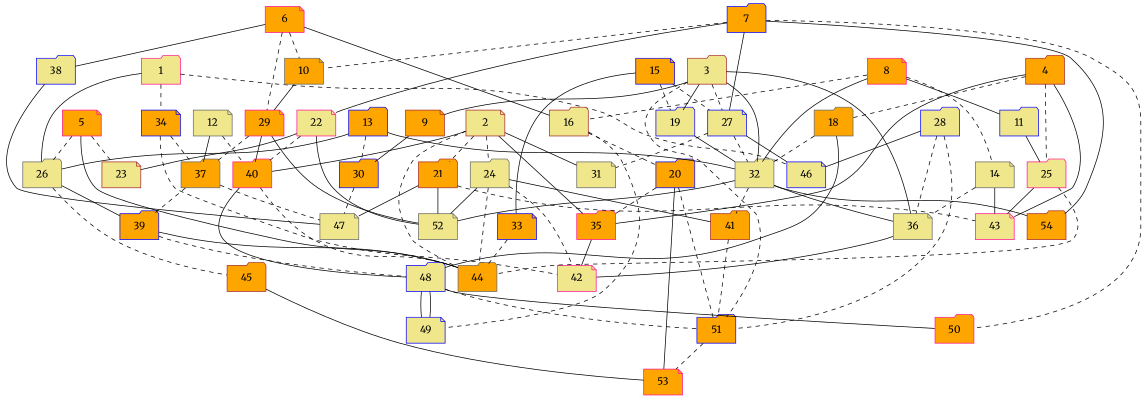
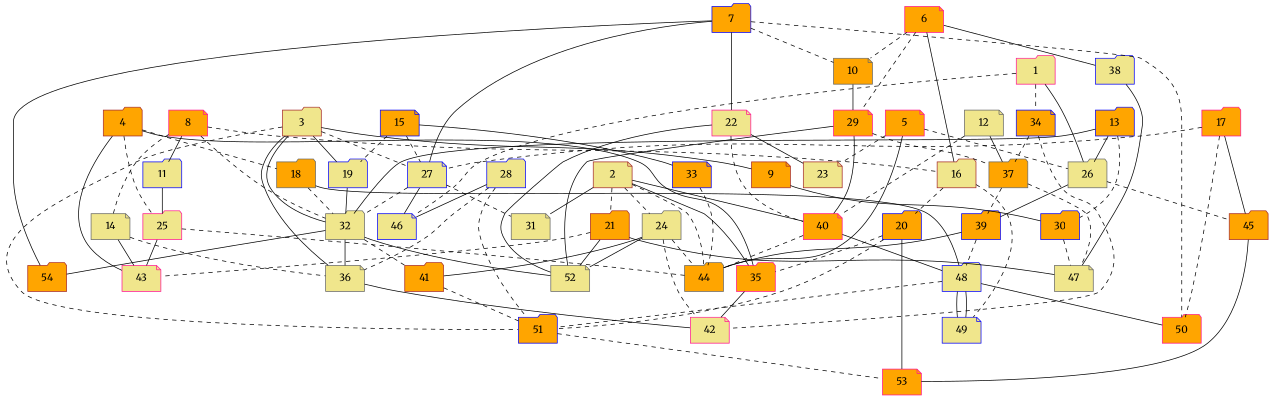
  graph {
    fontname=Merriweather
    node [color=blue fillcolor=orange fontname=Merriweather shape=folder style=filled]
    edge [fontname=Merriweather style=solid]
    1 [color=deeppink fillcolor=khaki]
    26 [color=gray40 fillcolor=khaki]
    34 [shape=note]
    46 [fillcolor=khaki shape=note]
    45 [color=brown]
    39
    37 [color=gray40]
    42 [color=deeppink fillcolor=khaki shape=note]
    2 [color=brown fillcolor=khaki shape=note]
    21 [color=brown]
    24 [color=gray40 fillcolor=khaki]
    31 [color=gray40 fillcolor=khaki shape=note]
    35 [color=deeppink]
-   40 [color=deeppink]
+   40 [color=deeppink shape=note]
    44 [color=gray40]
    43 [color=deeppink fillcolor=khaki shape=note]
    47 [color=gray40 fillcolor=khaki shape=note]
    52 [color=gray40 fillcolor=khaki shape=note]
    41 [color=brown]
    48 [fillcolor=khaki]
    3 [color=brown fillcolor=khaki]
    9 [color=brown shape=note]
    19 [fillcolor=khaki]
    27 [fillcolor=khaki shape=note]
    32 [color=gray40 fillcolor=khaki]
    36 [color=gray40 fillcolor=khaki shape=note]
    51
    30
    54 [color=brown]
    53 [color=deeppink shape=note]
    4 [color=brown]
    18 [color=gray40]
    25 [color=deeppink fillcolor=khaki]
    5 [color=deeppink shape=note]
    23 [color=brown fillcolor=khaki shape=note]
    6 [color=deeppink shape=note]
    10 [color=gray40 shape=note]
    16 [color=brown fillcolor=khaki]
    29 [color=deeppink shape=note]
    38 [fillcolor=khaki]
    20
    49 [fillcolor=khaki shape=note]
    7
    22 [color=deeppink fillcolor=khaki shape=note]
    50 [color=deeppink]
    8 [color=deeppink shape=note]
    11 [fillcolor=khaki]
    14 [color=gray40 fillcolor=khaki shape=note]
    12 [color=gray40 fillcolor=khaki shape=note]
    13
    15 [shape=note]
    33 [shape=note]
+   17 [color=deeppink]
    28 [fillcolor=khaki]
    1 -- 26
    1 -- 34 [style=dashed]
    1 -- 46 [style=dashed]
    26 -- 45 [style=dashed]
    26 -- 39
    34 -- 37 [style=dashed]
    34 -- 42 [style=dashed]
    45 -- 53
    39 -- 44
    39 -- 48 [style=dashed]
    37 -- 39 [style=dashed]
    37 -- 47 [style=dashed]
    2 -- 21 [style=dashed]
    2 -- 24 [style=dashed]
    2 -- 31
    2 -- 35
    2 -- 40
    2 -- 44 [style=dashed]
    21 -- 43 [style=dashed]
    21 -- 47
    21 -- 52
    24 -- 42 [style=dashed]
    24 -- 44 [style=dashed]
    24 -- 52
    24 -- 41
    35 -- 42
    40 -- 44 [style=dashed]
    40 -- 48
    41 -- 51 [style=dashed]
    48 -- 51 [style=dashed]
    48 -- 49
    48 -- 49
    48 -- 50
    3 -- 9
    3 -- 19
    3 -- 27 [style=dashed]
    3 -- 32
    3 -- 36
    3 -- 51 [style=dashed]
    9 -- 30
    19 -- 32
    27 -- 46
    27 -- 31 [style=dashed]
    27 -- 32 [style=dashed]
    32 -- 52
    32 -- 41 [style=dashed]
    32 -- 36
    32 -- 54
    36 -- 42
    51 -- 53 [style=dashed]
    30 -- 47 [style=dashed]
    4 -- 35
    4 -- 43
    4 -- 18 [style=dashed]
    4 -- 25 [style=dashed]
    18 -- 48
    18 -- 32 [style=dashed]
    25 -- 44 [style=dashed]
    25 -- 43
    5 -- 26 [style=dashed]
    5 -- 44
    5 -- 23 [style=dashed]
    6 -- 10 [style=dashed]
    6 -- 16
    6 -- 29 [style=dashed]
    6 -- 38
    10 -- 29
    16 -- 20 [style=dashed]
    16 -- 49 [style=dashed]
    29 -- 37 [style=dashed]
    29 -- 40
    29 -- 52
    38 -- 47
    20 -- 35 [style=dashed]
    20 -- 51 [style=dashed]
    20 -- 53
    7 -- 27
    7 -- 54
    7 -- 10 [style=dashed]
    7 -- 22
    7 -- 50 [style=dashed]
    22 -- 40 [style=dashed]
    22 -- 52
    22 -- 23
-   8 -- 32
+   8 -- 32 [style=dashed]
    8 -- 16 [style=dashed]
    8 -- 11
    8 -- 14 [style=dashed]
    11 -- 25
    14 -- 43
    14 -- 36 [style=dashed]
    12 -- 37
    12 -- 40 [style=dashed]
    13 -- 26
    13 -- 32
    13 -- 30 [style=dashed]
    15 -- 19 [style=dashed]
    15 -- 27 [style=dashed]
    15 -- 33
    33 -- 44 [style=dashed]
+   17 -- 45
+   17 -- 27 [style=dashed]
+   17 -- 50 [style=dashed]
    28 -- 46
    28 -- 36 [style=dashed]
    28 -- 51 [style=dashed]
  }
